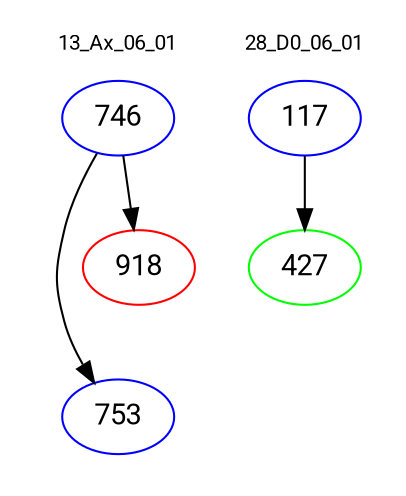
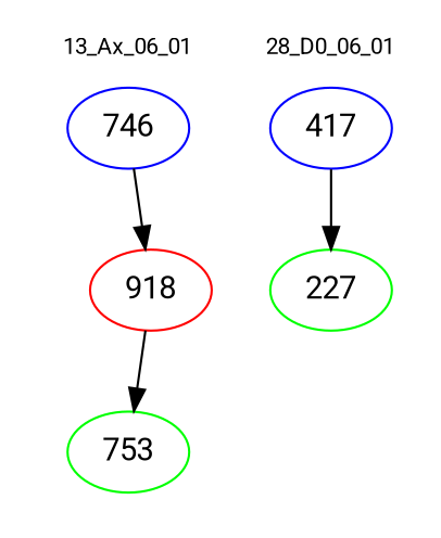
  digraph {
    fontname=Roboto
    node [color=blue fontname=Roboto]
    edge [color=black fontname=Roboto]
    n1 [label=746]
-   n2 [label=753]
+   n2 [color=green label=753]
    n3 [color=red label=918]
-   n4 [label=117]
-   n5 [color=green label=427]
+   n4 [label=417]
+   n5 [color=green label=227]
    subgraph cluster_1 {
      color=white
      fontsize=10
      label="13_Ax_06_01"
      n1
      n2
      n3
    }
    subgraph cluster_2 {
      color=white
      fontsize=10
      label="28_D0_06_01"
      n4
      n5
    }
-   n1 -> n2
+   n3 -> n2
    n1 -> n3
    n4 -> n5
  }
